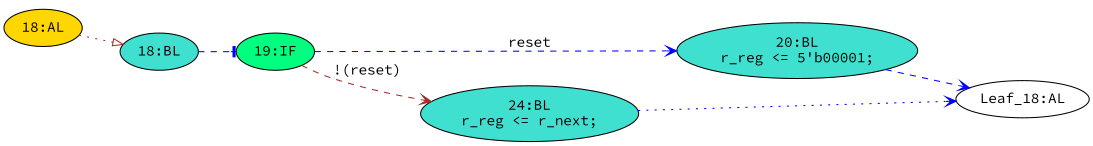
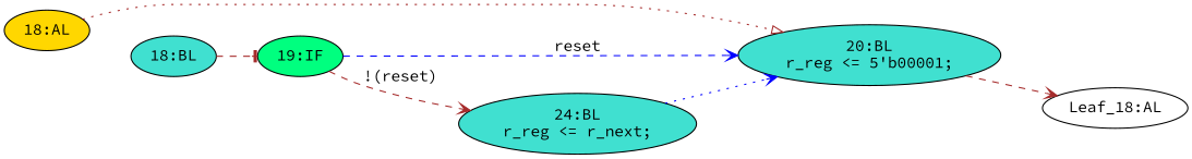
  strict digraph {
    fontname="Source Code Pro"
    rankdir=LR
    node [fillcolor=turquoise fontname="Source Code Pro" statements="[]" style=filled typ=Block]
    edge [arrowhead=vee color=brown cond="[]" fontname="Source Code Pro" lineno=None style=dashed]
    n1 [ast="<pyverilog.vparser.ast.Block object at 0x7f4296e8df50>" label="20:BL\nr_reg <= 5'b00001;" statements="[<pyverilog.vparser.ast.NonblockingSubstitution object at 0x7f4296e8ddd0>]"]
    n2 [def_var="['r_reg']" label="Leaf_18:AL" fillcolor="" statements="" style="" typ=""]
    n3 [ast="<pyverilog.vparser.ast.Block object at 0x7f4296eb8110>" label="24:BL\nr_reg <= r_next;" statements="[<pyverilog.vparser.ast.NonblockingSubstitution object at 0x7f4296e8df90>]"]
    n4 [ast="<pyverilog.vparser.ast.IfStatement object at 0x7f4296eb8150>" fillcolor=springgreen label="19:IF" typ=IfStatement]
    n5 [ast="<pyverilog.vparser.ast.Block object at 0x7f4296eb8250>" label="18:BL"]
    n6 [ast="<pyverilog.vparser.ast.Always object at 0x7f4296eb8290>" clk_sens=True fillcolor=gold label="18:AL" sens="['clk']" typ=Always use_var="['reset', 'r_next']"]
-   n1 -> n2 [color=blue]
-   n3 -> n2 [color=blue style=dotted]
+   n1 -> n2
+   n3 -> n1 [color=blue style=dotted]
    n4 -> n1 [color=blue cond="['reset']" label=reset lineno=19]
    n4 -> n3 [cond="['reset']" label="!(reset)" lineno=19]
-   n5 -> n4 [arrowhead=tee color=blue]
-   n6 -> n5 [arrowhead=onormal style=dotted]
+   n5 -> n4 [arrowhead=tee]
+   n6 -> n1 [arrowhead=onormal style=dotted]
  }
